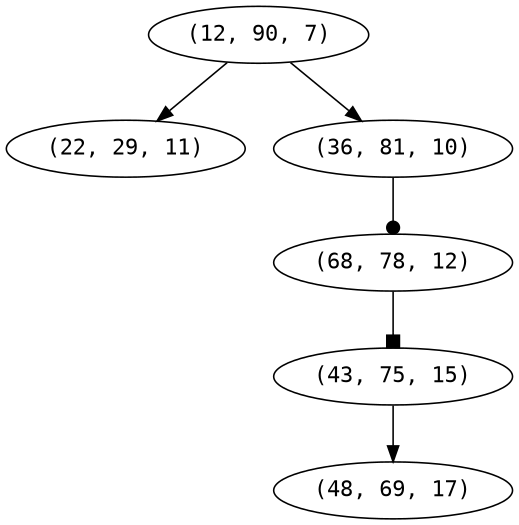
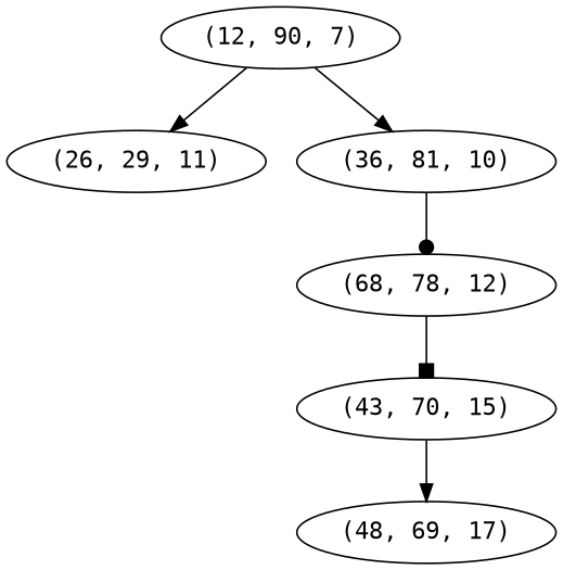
  digraph {
    fontname="DejaVu Sans Mono"
    node [fontname="DejaVu Sans Mono"]
    edge [arrowhead=normal fontname="DejaVu Sans Mono"]
    "(12, 90, 7)"
-   "(22, 29, 11)"
+   "(22, 29, 11)" [label="(26, 29, 11)"]
    "(36, 81, 10)"
    n4 [label="(68, 78, 12)"]
-   "(43, 75, 15)"
+   "(43, 75, 15)" [label="(43, 70, 15)"]
    "(48, 69, 17)"
    "(12, 90, 7)" -> "(22, 29, 11)"
    "(12, 90, 7)" -> "(36, 81, 10)"
    "(36, 81, 10)" -> n4 [arrowhead=dot]
    n4 -> "(43, 75, 15)" [arrowhead=box]
    "(43, 75, 15)" -> "(48, 69, 17)"
  }
